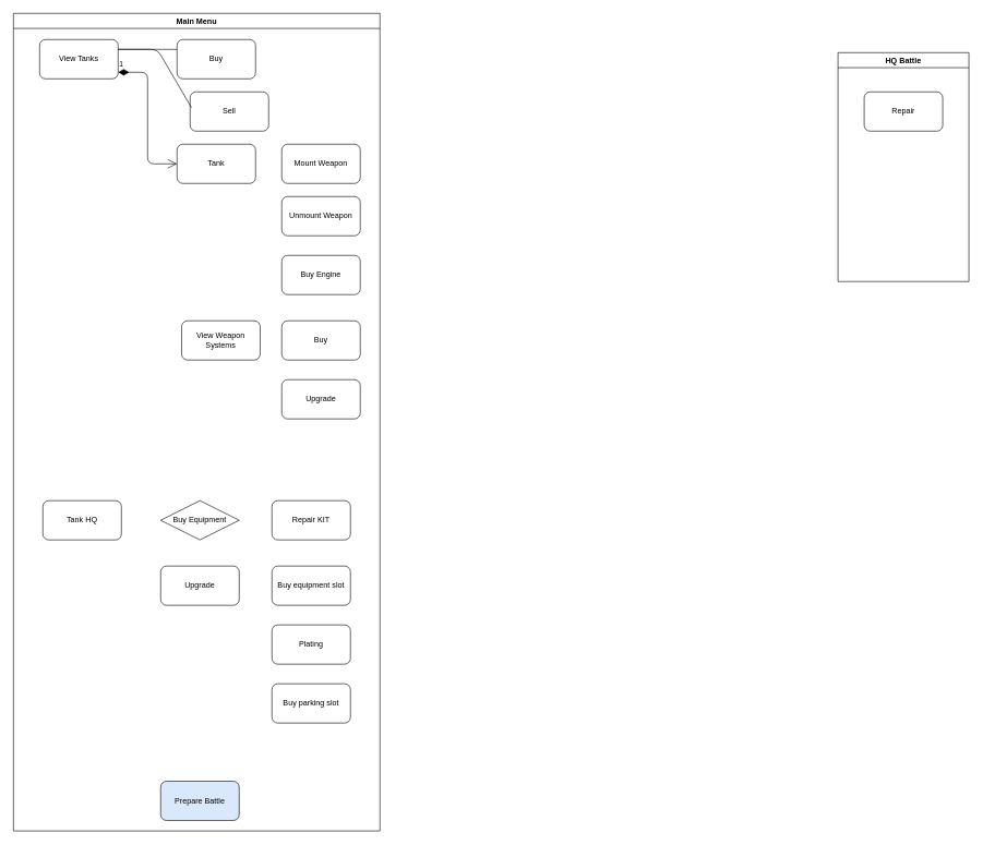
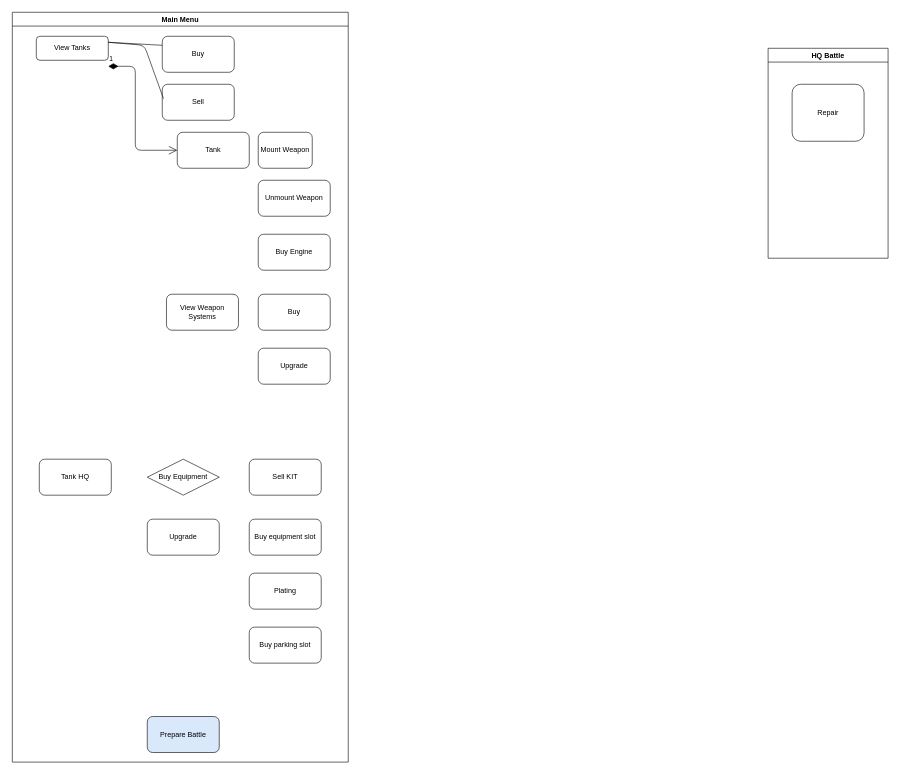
  <mxCell id="0" />
  <mxCell id="1" parent="0" />
  <mxCell id="2" value="Main Menu" style="swimlane;" parent="1" vertex="1"><mxGeometry x="20" y="20" width="560" height="1250" as="geometry" /></mxCell>
- <mxCell id="3" value="View Tanks" style="rounded=1;whiteSpace=wrap;html=1;" parent="2" vertex="1"><mxGeometry x="40" y="40" width="120" height="60" as="geometry" /></mxCell>
- <mxCell id="4" value="Tank" style="rounded=1;whiteSpace=wrap;html=1;" parent="2" vertex="1"><mxGeometry x="250" y="200" width="120" height="60" as="geometry" /></mxCell>
+ <mxCell id="3" value="View Tanks" style="rounded=1;whiteSpace=wrap;html=1;" parent="2" vertex="1"><mxGeometry x="40" y="40" width="120" height="40" as="geometry" /></mxCell>
+ <mxCell id="4" value="Tank" style="rounded=1;whiteSpace=wrap;html=1;" parent="2" vertex="1"><mxGeometry x="275" y="200" width="120" height="60" as="geometry" /></mxCell>
  <mxCell id="5" value="1" style="endArrow=open;html=1;endSize=12;startArrow=diamondThin;startSize=14;startFill=1;edgeStyle=orthogonalEdgeStyle;align=left;verticalAlign=bottom;entryX=0;entryY=0.5;entryDx=0;entryDy=0;" parent="2" target="4" edge="1"><mxGeometry x="-1" y="3" relative="1" as="geometry"><mxPoint x="160" y="90" as="sourcePoint" /><mxPoint x="320" y="70" as="targetPoint" /><Array as="points"><mxPoint x="205" y="90" /><mxPoint x="205" y="230" /></Array></mxGeometry></mxCell>
  <mxCell id="6" value="Buy" style="rounded=1;whiteSpace=wrap;html=1;" parent="2" vertex="1"><mxGeometry x="250" y="40" width="120" height="60" as="geometry" /></mxCell>
- <mxCell id="7" value="Sell" style="rounded=1;whiteSpace=wrap;html=1;" parent="2" vertex="1"><mxGeometry x="270" y="120" width="120" height="60" as="geometry" /></mxCell>
+ <mxCell id="7" value="Sell" style="rounded=1;whiteSpace=wrap;html=1;" parent="2" vertex="1"><mxGeometry x="250" y="120" width="120" height="60" as="geometry" /></mxCell>
  <mxCell id="8" value="" style="endArrow=none;html=1;exitX=1;exitY=0.25;exitDx=0;exitDy=0;entryX=0;entryY=0.25;entryDx=0;entryDy=0;" parent="2" source="3" target="6" edge="1"><mxGeometry width="50" height="50" relative="1" as="geometry"><mxPoint x="930" y="550" as="sourcePoint" /><mxPoint x="980" y="500" as="targetPoint" /></mxGeometry></mxCell>
  <mxCell id="9" value="" style="endArrow=none;html=1;exitX=1;exitY=0.25;exitDx=0;exitDy=0;entryX=0.017;entryY=0.4;entryDx=0;entryDy=0;entryPerimeter=0;" parent="2" source="3" target="7" edge="1"><mxGeometry width="50" height="50" relative="1" as="geometry"><mxPoint x="60" y="320" as="sourcePoint" /><mxPoint x="110" y="270" as="targetPoint" /><Array as="points"><mxPoint x="220" y="55" /></Array></mxGeometry></mxCell>
- <mxCell id="10" value="Mount Weapon" style="rounded=1;whiteSpace=wrap;html=1;" parent="2" vertex="1"><mxGeometry x="410" y="200" width="120" height="60" as="geometry" /></mxCell>
+ <mxCell id="10" value="Mount Weapon" style="rounded=1;whiteSpace=wrap;html=1;" parent="2" vertex="1"><mxGeometry x="410" y="200" width="90" height="60" as="geometry" /></mxCell>
  <mxCell id="11" value="Unmount Weapon" style="rounded=1;whiteSpace=wrap;html=1;" parent="2" vertex="1"><mxGeometry x="410" y="280" width="120" height="60" as="geometry" /></mxCell>
  <mxCell id="12" value="Buy equipment slot" style="rounded=1;whiteSpace=wrap;html=1;" parent="2" vertex="1"><mxGeometry x="395" y="845" width="120" height="60" as="geometry" /></mxCell>
  <mxCell id="13" value="Buy parking slot" style="rounded=1;whiteSpace=wrap;html=1;" parent="2" vertex="1"><mxGeometry x="395" y="1025" width="120" height="60" as="geometry" /></mxCell>
  <mxCell id="14" value="Buy Engine" style="rounded=1;whiteSpace=wrap;html=1;" parent="2" vertex="1"><mxGeometry x="410" y="370" width="120" height="60" as="geometry" /></mxCell>
  <mxCell id="15" value="View Weapon Systems" style="rounded=1;whiteSpace=wrap;html=1;" parent="2" vertex="1"><mxGeometry x="257" y="470" width="120" height="60" as="geometry" /></mxCell>
  <mxCell id="16" value="Buy Equipment" style="rhombus;whiteSpace=wrap;html=1;" parent="2" vertex="1"><mxGeometry x="225" y="745" width="120" height="60" as="geometry" /></mxCell>
  <mxCell id="17" value="Tank HQ" style="rounded=1;whiteSpace=wrap;html=1;" parent="2" vertex="1"><mxGeometry x="45" y="745" width="120" height="60" as="geometry" /></mxCell>
- <mxCell id="18" value="Repair KIT" style="rounded=1;whiteSpace=wrap;html=1;" parent="2" vertex="1"><mxGeometry x="395" y="745" width="120" height="60" as="geometry" /></mxCell>
+ <mxCell id="18" value="Sell KIT" style="rounded=1;whiteSpace=wrap;html=1;" parent="2" vertex="1"><mxGeometry x="395" y="745" width="120" height="60" as="geometry" /></mxCell>
  <mxCell id="19" value="Upgrade" style="rounded=1;whiteSpace=wrap;html=1;" parent="2" vertex="1"><mxGeometry x="225" y="845" width="120" height="60" as="geometry" /></mxCell>
  <mxCell id="20" value="Prepare Battle" style="rounded=1;whiteSpace=wrap;html=1;fillColor=#dae8fc;" parent="2" vertex="1"><mxGeometry x="225" y="1174" width="120" height="60" as="geometry" /></mxCell>
  <mxCell id="21" value="Plating" style="rounded=1;whiteSpace=wrap;html=1;" parent="2" vertex="1"><mxGeometry x="395" y="935" width="120" height="60" as="geometry" /></mxCell>
  <mxCell id="22" value="Buy" style="rounded=1;whiteSpace=wrap;html=1;" parent="2" vertex="1"><mxGeometry x="410" y="470" width="120" height="60" as="geometry" /></mxCell>
  <mxCell id="23" value="Upgrade" style="rounded=1;whiteSpace=wrap;html=1;" parent="2" vertex="1"><mxGeometry x="410" y="560" width="120" height="60" as="geometry" /></mxCell>
  <mxCell id="24" value="HQ Battle" style="swimlane;" parent="1" vertex="1"><mxGeometry x="1280" y="80" width="200" height="350" as="geometry" /></mxCell>
- <mxCell id="25" value="Repair" style="rounded=1;whiteSpace=wrap;html=1;" parent="24" vertex="1"><mxGeometry x="40" y="60" width="120" height="60" as="geometry" /></mxCell>
+ <mxCell id="25" value="Repair" style="rounded=1;whiteSpace=wrap;html=1;" parent="24" vertex="1"><mxGeometry x="40" y="60" width="120" height="95" as="geometry" /></mxCell>
